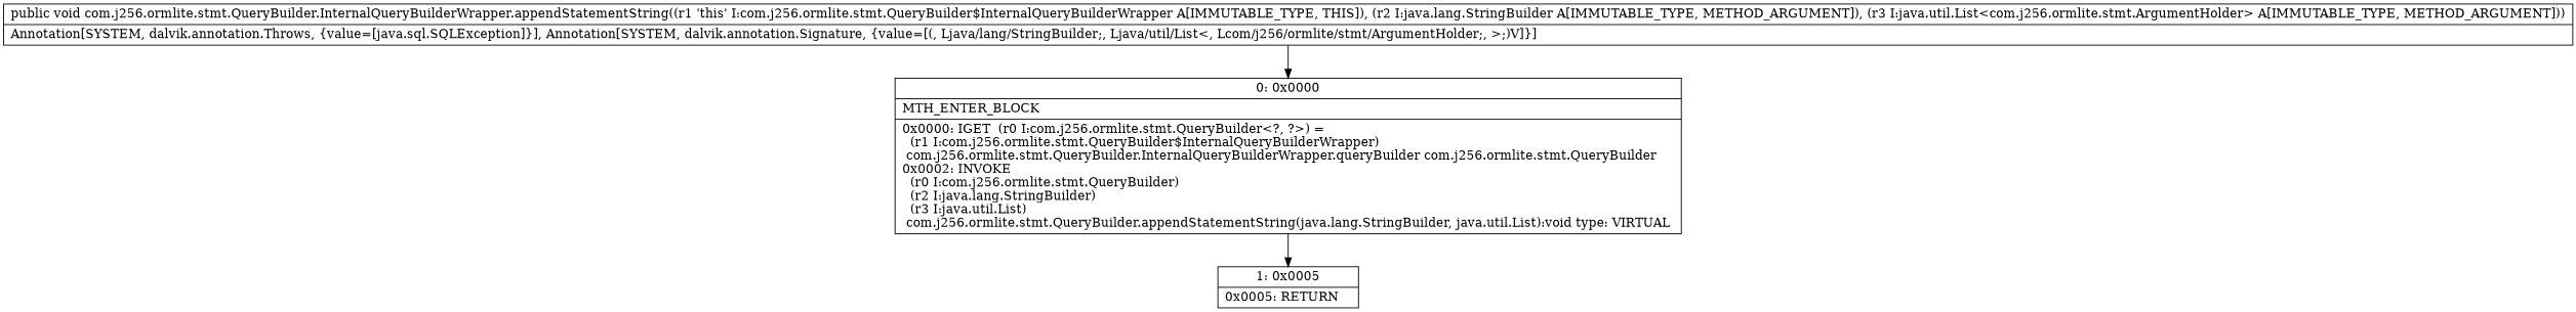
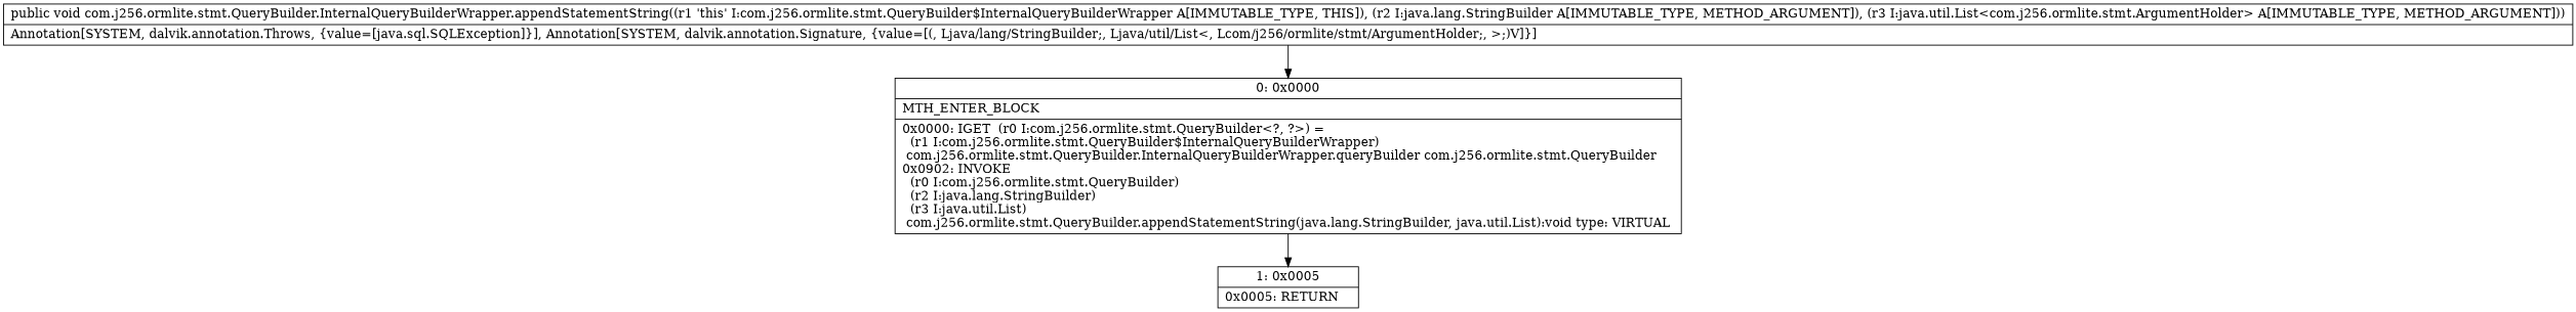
  digraph {
    node [shape=record]
-   n1 [label="{0\:\ 0x0000|MTH_ENTER_BLOCK\l|0x0000: IGET  (r0 I:com.j256.ormlite.stmt.QueryBuilder\<?, ?\>) = \l  (r1 I:com.j256.ormlite.stmt.QueryBuilder$InternalQueryBuilderWrapper)\l com.j256.ormlite.stmt.QueryBuilder.InternalQueryBuilderWrapper.queryBuilder com.j256.ormlite.stmt.QueryBuilder \l0x0002: INVOKE  \l  (r0 I:com.j256.ormlite.stmt.QueryBuilder)\l  (r2 I:java.lang.StringBuilder)\l  (r3 I:java.util.List)\l com.j256.ormlite.stmt.QueryBuilder.appendStatementString(java.lang.StringBuilder, java.util.List):void type: VIRTUAL \l}"]
+   n1 [label="{0\:\ 0x0000|MTH_ENTER_BLOCK\l|0x0000: IGET  (r0 I:com.j256.ormlite.stmt.QueryBuilder\<?, ?\>) = \l  (r1 I:com.j256.ormlite.stmt.QueryBuilder$InternalQueryBuilderWrapper)\l com.j256.ormlite.stmt.QueryBuilder.InternalQueryBuilderWrapper.queryBuilder com.j256.ormlite.stmt.QueryBuilder \l0x0902: INVOKE  \l  (r0 I:com.j256.ormlite.stmt.QueryBuilder)\l  (r2 I:java.lang.StringBuilder)\l  (r3 I:java.util.List)\l com.j256.ormlite.stmt.QueryBuilder.appendStatementString(java.lang.StringBuilder, java.util.List):void type: VIRTUAL \l}"]
    n2 [label="{1\:\ 0x0005|0x0005: RETURN   \l}"]
    n3 [label="{public void com.j256.ormlite.stmt.QueryBuilder.InternalQueryBuilderWrapper.appendStatementString((r1 'this' I:com.j256.ormlite.stmt.QueryBuilder$InternalQueryBuilderWrapper A[IMMUTABLE_TYPE, THIS]), (r2 I:java.lang.StringBuilder A[IMMUTABLE_TYPE, METHOD_ARGUMENT]), (r3 I:java.util.List\<com.j256.ormlite.stmt.ArgumentHolder\> A[IMMUTABLE_TYPE, METHOD_ARGUMENT]))  | Annotation[SYSTEM, dalvik.annotation.Throws, \{value=[java.sql.SQLException]\}], Annotation[SYSTEM, dalvik.annotation.Signature, \{value=[(, Ljava\/lang\/StringBuilder;, Ljava\/util\/List\<, Lcom\/j256\/ormlite\/stmt\/ArgumentHolder;, \>;)V]\}]\l}"]
    n1 -> n2
    n3 -> n1
  }
